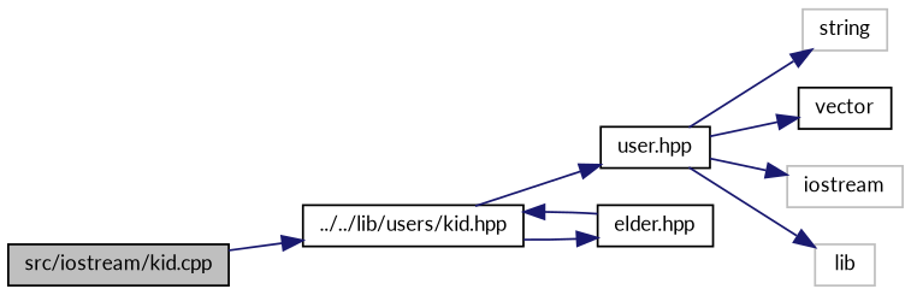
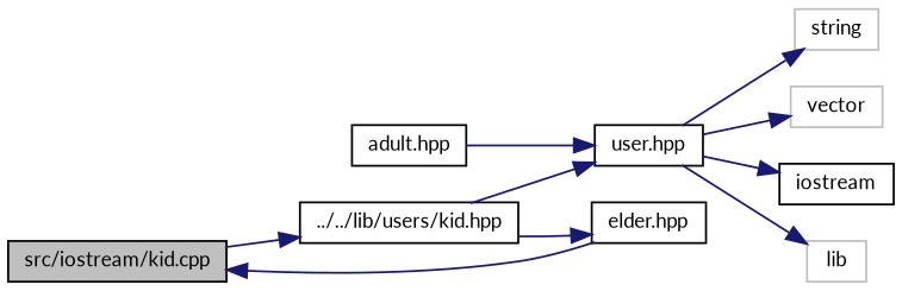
  digraph {
    fontname=Lato
    rankdir=LR
    node [color=black fillcolor=white fontname=Lato fontsize=10 shape=record style=filled]
    edge [color=midnightblue fontname=Lato fontsize=10 labelfontname=Helvetica labelfontsize=10 style=solid]
    n1 [fillcolor=grey75 fontcolor=black height=0.2 label="src/iostream/kid.cpp" width=0.4]
    n2 [height=0.2 label="../../lib/users/kid.hpp" width=0.4]
    n3 [height=0.2 label="user.hpp" width=0.4]
    n4 [height=0.2 label="elder.hpp" width=0.4]
    n5 [color=grey75 height=0.2 label=string width=0.4]
-   n6 [height=0.2 label=vector width=0.4]
-   n7 [color=grey75 height=0.2 label=iostream width=0.4]
+   n6 [color=grey75 height=0.2 label=vector width=0.4]
+   n7 [height=0.2 label=iostream width=0.4]
    n8 [color=grey75 height=0.2 label=lib width=0.4]
+   n9 [height=0.2 label="adult.hpp" width=0.4]
    n1 -> n2
    n2 -> n3
    n2 -> n4
    n3 -> n5
    n3 -> n6
    n3 -> n7
    n3 -> n8
-   n4 -> n2
+   n4 -> n1
+   n9 -> n3
  }
